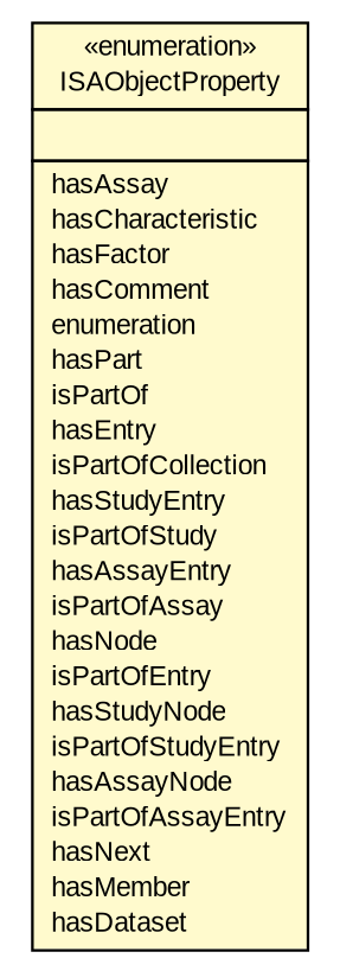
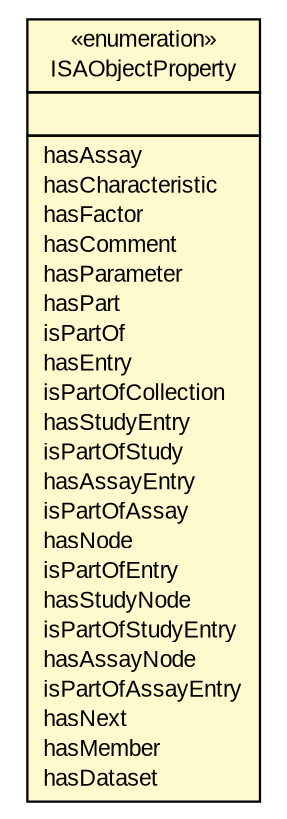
  digraph {
-   n1 [fontcolor=black fontname=arial fontsize=10.0 label=<<table border="0" cellborder="1" cellspacing="0" cellpadding="2" port="p" bgcolor="lemonChiffon" href="./ISAObjectProperty.html"> 		<tr><td><table border="0" cellspacing="0" cellpadding="1"> 			<tr><td> &laquo;enumeration&raquo; </td></tr> 			<tr><td> ISAObjectProperty </td></tr> 		</table></td></tr> 		<tr><td><table border="0" cellspacing="0" cellpadding="1"> 			<tr><td align="left">  </td></tr> 		</table></td></tr> 		<tr><td><table border="0" cellspacing="0" cellpadding="1"> 			<tr><td align="left"> hasAssay </td></tr> 			<tr><td align="left"> hasCharacteristic </td></tr> 			<tr><td align="left"> hasFactor </td></tr> 			<tr><td align="left"> hasComment </td></tr> 			<tr><td align="left"> enumeration </td></tr> 			<tr><td align="left"> hasPart </td></tr> 			<tr><td align="left"> isPartOf </td></tr> 			<tr><td align="left"> hasEntry </td></tr> 			<tr><td align="left"> isPartOfCollection </td></tr> 			<tr><td align="left"> hasStudyEntry </td></tr> 			<tr><td align="left"> isPartOfStudy </td></tr> 			<tr><td align="left"> hasAssayEntry </td></tr> 			<tr><td align="left"> isPartOfAssay </td></tr> 			<tr><td align="left"> hasNode </td></tr> 			<tr><td align="left"> isPartOfEntry </td></tr> 			<tr><td align="left"> hasStudyNode </td></tr> 			<tr><td align="left"> isPartOfStudyEntry </td></tr> 			<tr><td align="left"> hasAssayNode </td></tr> 			<tr><td align="left"> isPartOfAssayEntry </td></tr> 			<tr><td align="left"> hasNext </td></tr> 			<tr><td align="left"> hasMember </td></tr> 			<tr><td align="left"> hasDataset </td></tr> 		</table></td></tr> 		</table>> shape=plaintext]
+   n1 [fontcolor=black fontname=arial fontsize=10.0 label=<<table border="0" cellborder="1" cellspacing="0" cellpadding="2" port="p" bgcolor="lemonChiffon" href="./ISAObjectProperty.html"> 		<tr><td><table border="0" cellspacing="0" cellpadding="1"> 			<tr><td> &laquo;enumeration&raquo; </td></tr> 			<tr><td> ISAObjectProperty </td></tr> 		</table></td></tr> 		<tr><td><table border="0" cellspacing="0" cellpadding="1"> 			<tr><td align="left">  </td></tr> 		</table></td></tr> 		<tr><td><table border="0" cellspacing="0" cellpadding="1"> 			<tr><td align="left"> hasAssay </td></tr> 			<tr><td align="left"> hasCharacteristic </td></tr> 			<tr><td align="left"> hasFactor </td></tr> 			<tr><td align="left"> hasComment </td></tr> 			<tr><td align="left"> hasParameter </td></tr> 			<tr><td align="left"> hasPart </td></tr> 			<tr><td align="left"> isPartOf </td></tr> 			<tr><td align="left"> hasEntry </td></tr> 			<tr><td align="left"> isPartOfCollection </td></tr> 			<tr><td align="left"> hasStudyEntry </td></tr> 			<tr><td align="left"> isPartOfStudy </td></tr> 			<tr><td align="left"> hasAssayEntry </td></tr> 			<tr><td align="left"> isPartOfAssay </td></tr> 			<tr><td align="left"> hasNode </td></tr> 			<tr><td align="left"> isPartOfEntry </td></tr> 			<tr><td align="left"> hasStudyNode </td></tr> 			<tr><td align="left"> isPartOfStudyEntry </td></tr> 			<tr><td align="left"> hasAssayNode </td></tr> 			<tr><td align="left"> isPartOfAssayEntry </td></tr> 			<tr><td align="left"> hasNext </td></tr> 			<tr><td align="left"> hasMember </td></tr> 			<tr><td align="left"> hasDataset </td></tr> 		</table></td></tr> 		</table>> shape=plaintext]
  }
